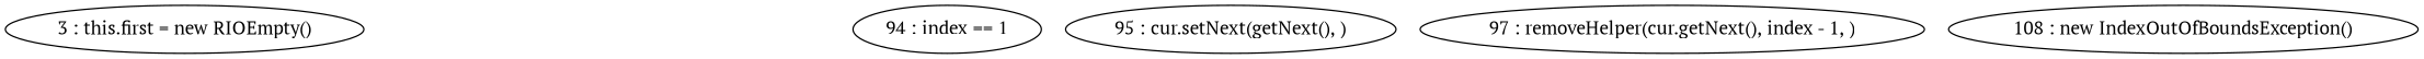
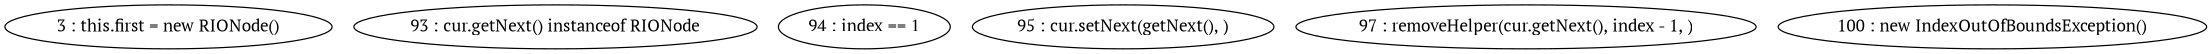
  digraph {
    fontname="PT Serif"
    node [fontname="PT Serif"]
-   "3 : this.first = new RIOEmpty()"
+   "3 : this.first = new RIOEmpty()" [label="3 : this.first = new RIONode()"]
+   "93 : cur.getNext() instanceof RIONode"
    "94 : index == 1"
    "95 : cur.setNext(getNext(), )"
    "97 : removeHelper(cur.getNext(), index - 1, )"
-   "100 : new IndexOutOfBoundsException()" [label="108 : new IndexOutOfBoundsException()"]
+   "100 : new IndexOutOfBoundsException()"
  }
